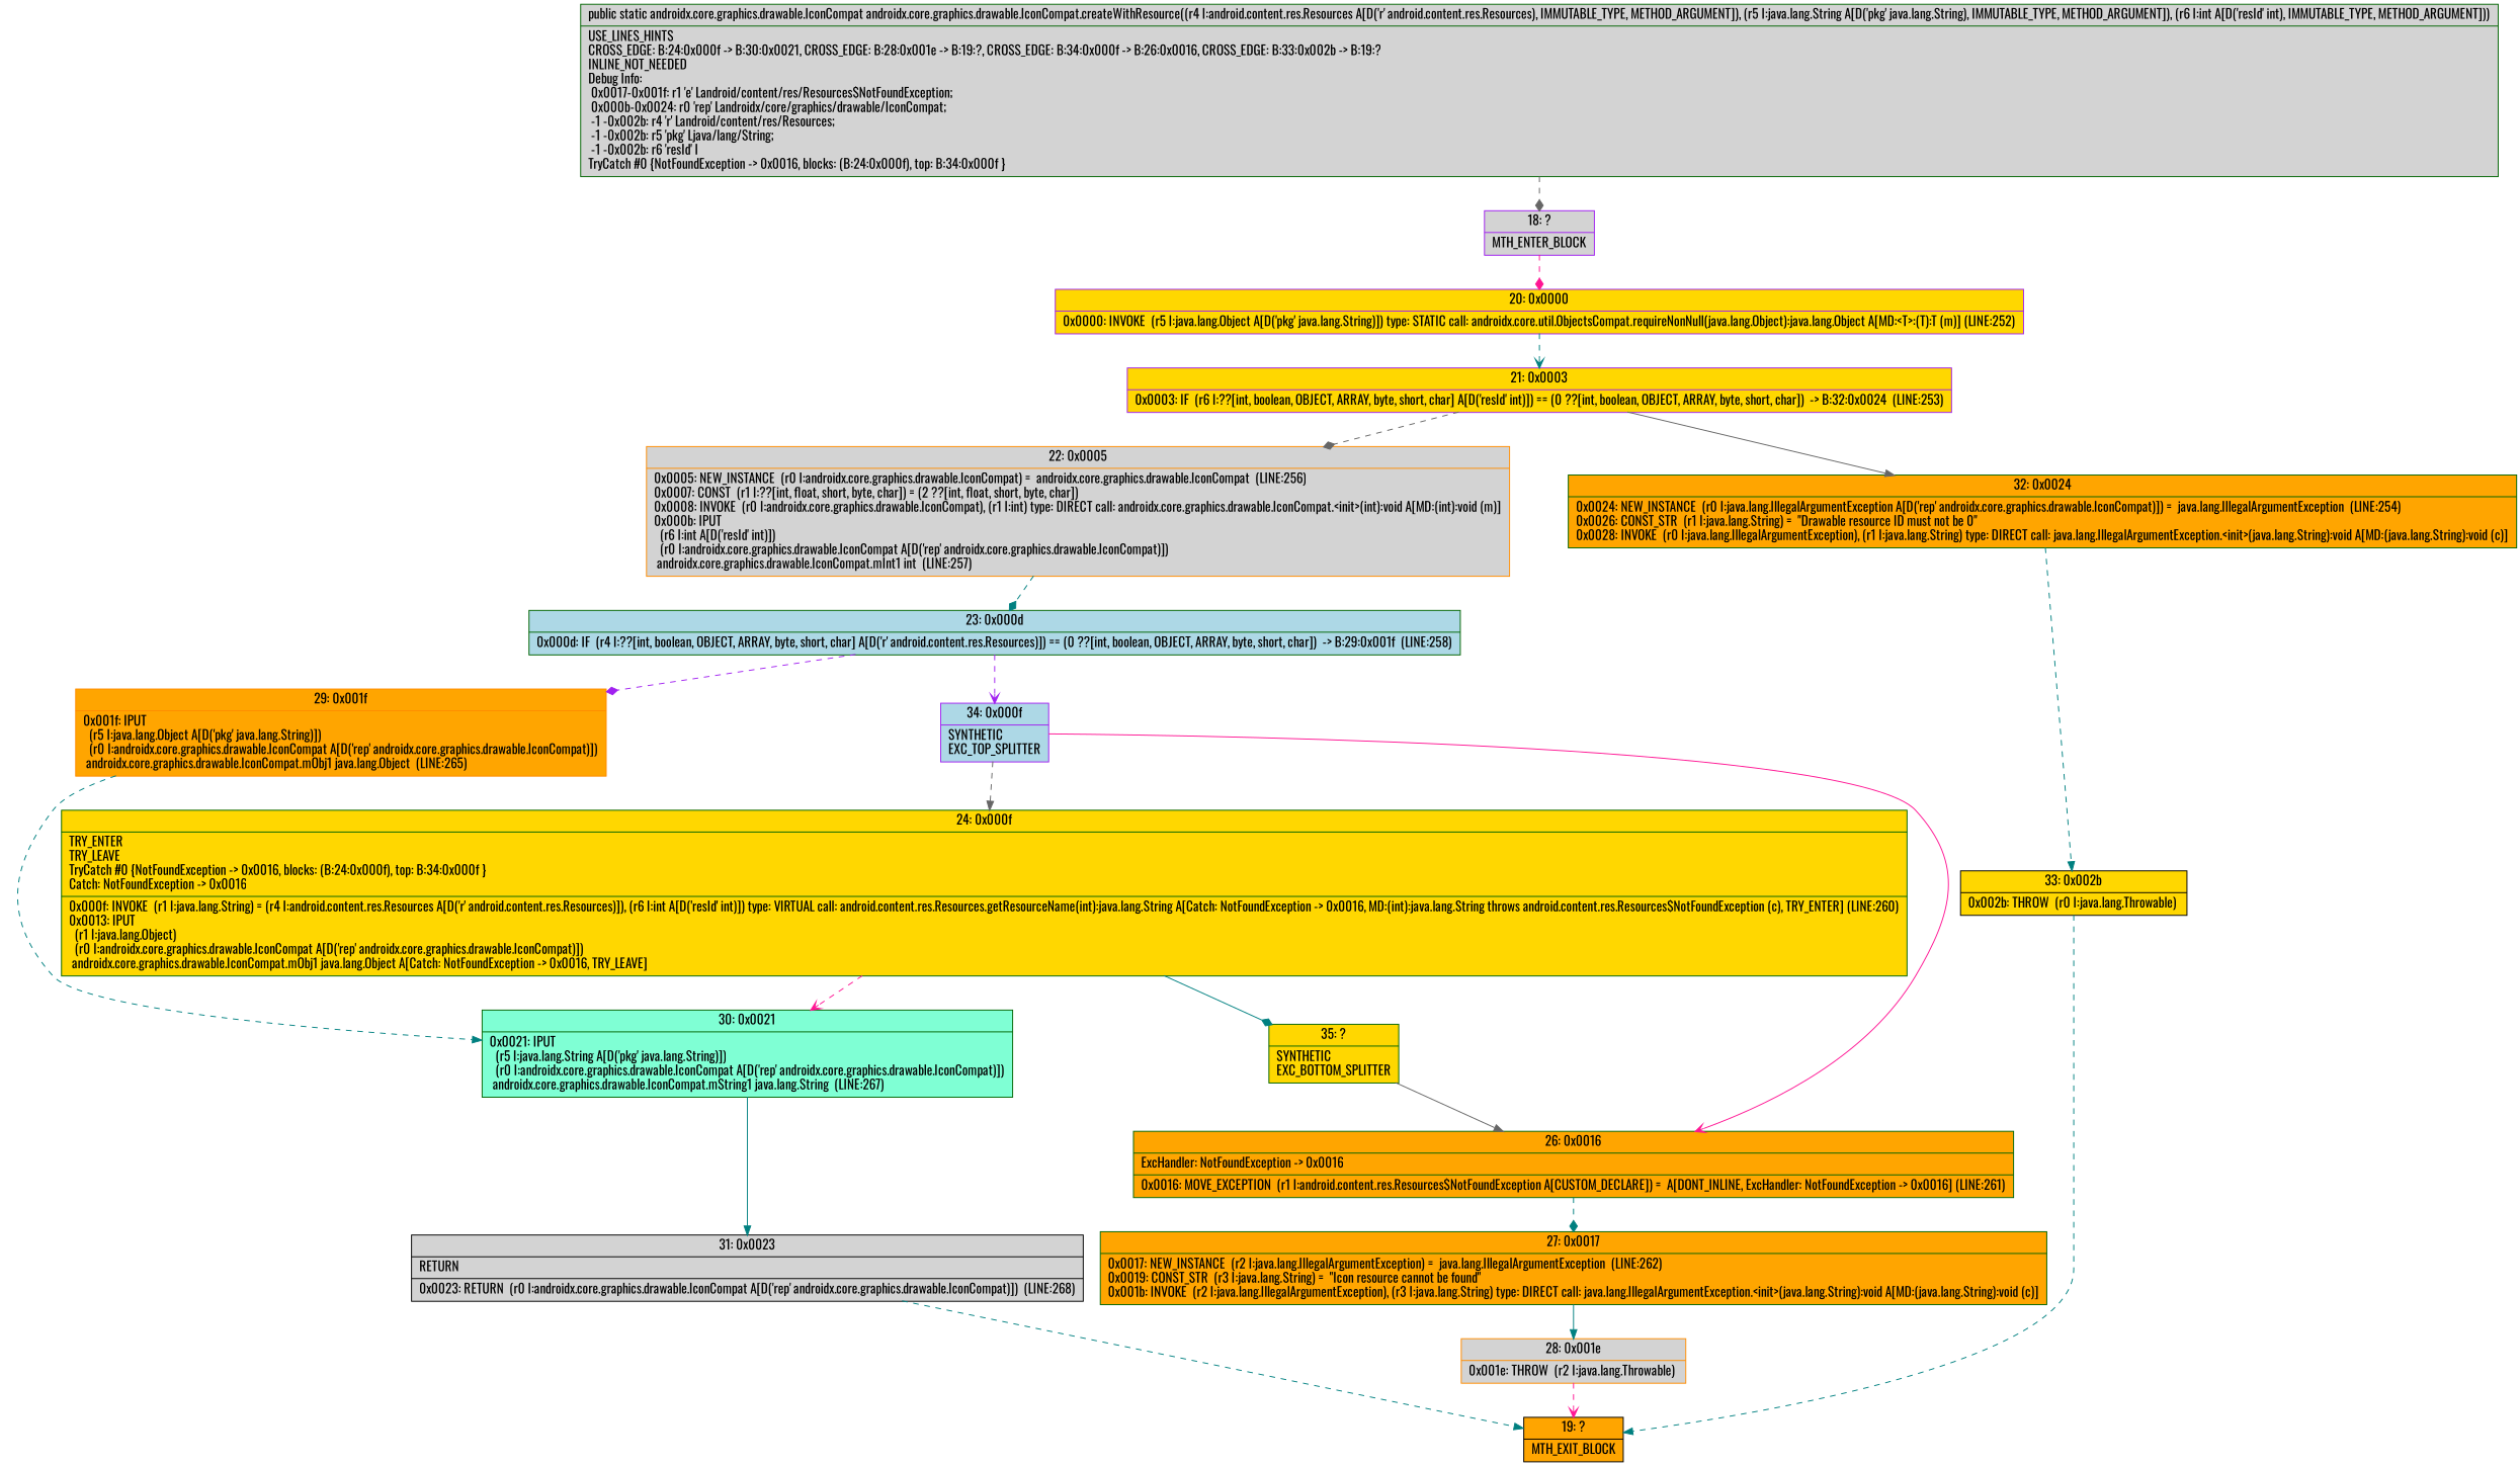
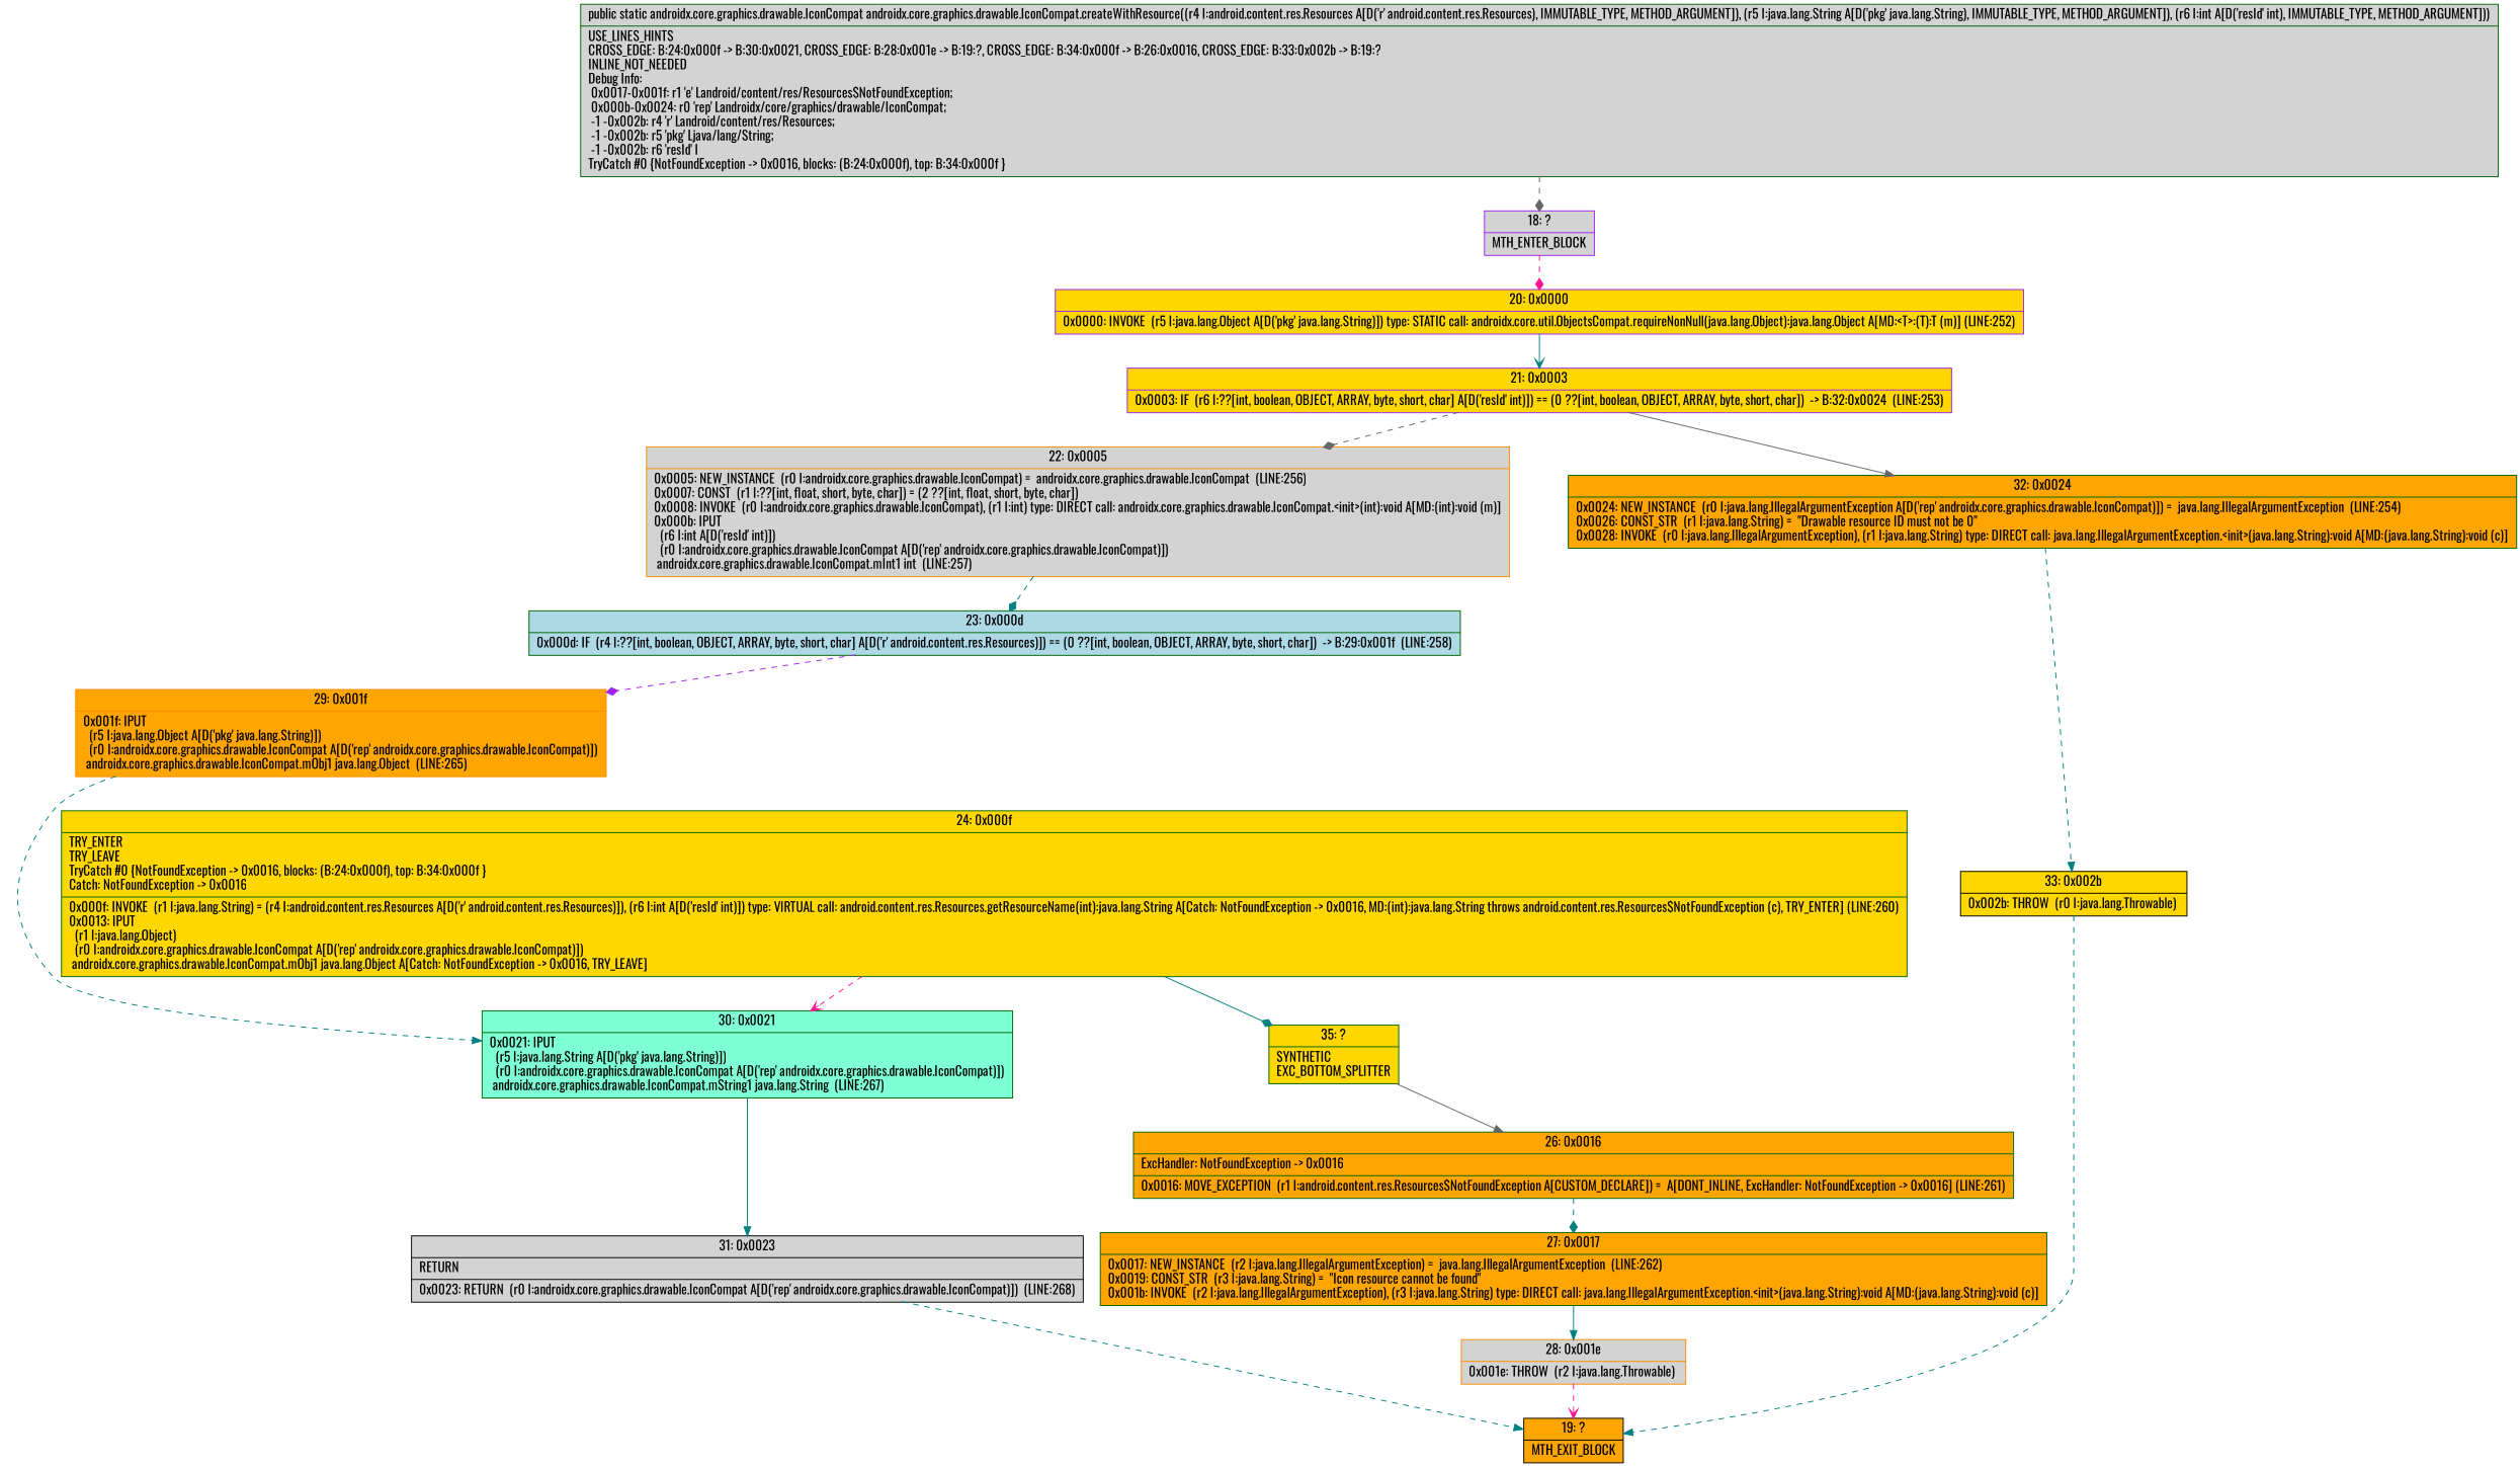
  digraph {
    fontname=Oswald
    node [color=darkgreen fillcolor=lightgrey fontname=Oswald shape=record style=filled]
    edge [arrowhead=normal color=teal fontname=Oswald style=dashed]
    n1 [color=purple label="{18\:\ ?|MTH_ENTER_BLOCK\l}"]
    n2 [color=purple fillcolor=gold label="{20\:\ 0x0000|0x0000: INVOKE  (r5 I:java.lang.Object A[D('pkg' java.lang.String)]) type: STATIC call: androidx.core.util.ObjectsCompat.requireNonNull(java.lang.Object):java.lang.Object A[MD:\<T\>:(T):T (m)] (LINE:252)\l}"]
    n3 [color=purple fillcolor=gold label="{21\:\ 0x0003|0x0003: IF  (r6 I:??[int, boolean, OBJECT, ARRAY, byte, short, char] A[D('resId' int)]) == (0 ??[int, boolean, OBJECT, ARRAY, byte, short, char])  \-\> B:32:0x0024  (LINE:253)\l}"]
    n4 [color=darkorange label="{22\:\ 0x0005|0x0005: NEW_INSTANCE  (r0 I:androidx.core.graphics.drawable.IconCompat) =  androidx.core.graphics.drawable.IconCompat  (LINE:256)\l0x0007: CONST  (r1 I:??[int, float, short, byte, char]) = (2 ??[int, float, short, byte, char]) \l0x0008: INVOKE  (r0 I:androidx.core.graphics.drawable.IconCompat), (r1 I:int) type: DIRECT call: androidx.core.graphics.drawable.IconCompat.\<init\>(int):void A[MD:(int):void (m)]\l0x000b: IPUT  \l  (r6 I:int A[D('resId' int)])\l  (r0 I:androidx.core.graphics.drawable.IconCompat A[D('rep' androidx.core.graphics.drawable.IconCompat)])\l androidx.core.graphics.drawable.IconCompat.mInt1 int  (LINE:257)\l}"]
    n5 [fillcolor=orange label="{32\:\ 0x0024|0x0024: NEW_INSTANCE  (r0 I:java.lang.IllegalArgumentException A[D('rep' androidx.core.graphics.drawable.IconCompat)]) =  java.lang.IllegalArgumentException  (LINE:254)\l0x0026: CONST_STR  (r1 I:java.lang.String) =  \"Drawable resource ID must not be 0\" \l0x0028: INVOKE  (r0 I:java.lang.IllegalArgumentException), (r1 I:java.lang.String) type: DIRECT call: java.lang.IllegalArgumentException.\<init\>(java.lang.String):void A[MD:(java.lang.String):void (c)]\l}"]
    n6 [fillcolor=lightblue label="{23\:\ 0x000d|0x000d: IF  (r4 I:??[int, boolean, OBJECT, ARRAY, byte, short, char] A[D('r' android.content.res.Resources)]) == (0 ??[int, boolean, OBJECT, ARRAY, byte, short, char])  \-\> B:29:0x001f  (LINE:258)\l}"]
    n7 [color=black fillcolor=gold label="{33\:\ 0x002b|0x002b: THROW  (r0 I:java.lang.Throwable) \l}"]
    n8 [color=darkorange fillcolor=orange label="{29\:\ 0x001f|0x001f: IPUT  \l  (r5 I:java.lang.Object A[D('pkg' java.lang.String)])\l  (r0 I:androidx.core.graphics.drawable.IconCompat A[D('rep' androidx.core.graphics.drawable.IconCompat)])\l androidx.core.graphics.drawable.IconCompat.mObj1 java.lang.Object  (LINE:265)\l}"]
-   n9 [color=purple fillcolor=lightblue label="{34\:\ 0x000f|SYNTHETIC\lEXC_TOP_SPLITTER\l}"]
    n10 [fillcolor=aquamarine label="{30\:\ 0x0021|0x0021: IPUT  \l  (r5 I:java.lang.String A[D('pkg' java.lang.String)])\l  (r0 I:androidx.core.graphics.drawable.IconCompat A[D('rep' androidx.core.graphics.drawable.IconCompat)])\l androidx.core.graphics.drawable.IconCompat.mString1 java.lang.String  (LINE:267)\l}"]
    n11 [fillcolor=gold label="{24\:\ 0x000f|TRY_ENTER\lTRY_LEAVE\lTryCatch #0 \{NotFoundException \-\> 0x0016, blocks: (B:24:0x000f), top: B:34:0x000f \}\lCatch: NotFoundException \-\> 0x0016\l|0x000f: INVOKE  (r1 I:java.lang.String) = (r4 I:android.content.res.Resources A[D('r' android.content.res.Resources)]), (r6 I:int A[D('resId' int)]) type: VIRTUAL call: android.content.res.Resources.getResourceName(int):java.lang.String A[Catch: NotFoundException \-\> 0x0016, MD:(int):java.lang.String throws android.content.res.Resources$NotFoundException (c), TRY_ENTER] (LINE:260)\l0x0013: IPUT  \l  (r1 I:java.lang.Object)\l  (r0 I:androidx.core.graphics.drawable.IconCompat A[D('rep' androidx.core.graphics.drawable.IconCompat)])\l androidx.core.graphics.drawable.IconCompat.mObj1 java.lang.Object A[Catch: NotFoundException \-\> 0x0016, TRY_LEAVE]\l}"]
    n12 [fillcolor=orange label="{26\:\ 0x0016|ExcHandler: NotFoundException \-\> 0x0016\l|0x0016: MOVE_EXCEPTION  (r1 I:android.content.res.Resources$NotFoundException A[CUSTOM_DECLARE]) =  A[DONT_INLINE, ExcHandler: NotFoundException \-\> 0x0016] (LINE:261)\l}"]
    n13 [color=black label="{31\:\ 0x0023|RETURN\l|0x0023: RETURN  (r0 I:androidx.core.graphics.drawable.IconCompat A[D('rep' androidx.core.graphics.drawable.IconCompat)])  (LINE:268)\l}"]
    n14 [color=black fillcolor=orange label="{19\:\ ?|MTH_EXIT_BLOCK\l}"]
    n15 [fillcolor=gold label="{35\:\ ?|SYNTHETIC\lEXC_BOTTOM_SPLITTER\l}"]
    n16 [fillcolor=orange label="{27\:\ 0x0017|0x0017: NEW_INSTANCE  (r2 I:java.lang.IllegalArgumentException) =  java.lang.IllegalArgumentException  (LINE:262)\l0x0019: CONST_STR  (r3 I:java.lang.String) =  \"Icon resource cannot be found\" \l0x001b: INVOKE  (r2 I:java.lang.IllegalArgumentException), (r3 I:java.lang.String) type: DIRECT call: java.lang.IllegalArgumentException.\<init\>(java.lang.String):void A[MD:(java.lang.String):void (c)]\l}"]
    n17 [color=darkorange label="{28\:\ 0x001e|0x001e: THROW  (r2 I:java.lang.Throwable) \l}"]
    n18 [label="{public static androidx.core.graphics.drawable.IconCompat androidx.core.graphics.drawable.IconCompat.createWithResource((r4 I:android.content.res.Resources A[D('r' android.content.res.Resources), IMMUTABLE_TYPE, METHOD_ARGUMENT]), (r5 I:java.lang.String A[D('pkg' java.lang.String), IMMUTABLE_TYPE, METHOD_ARGUMENT]), (r6 I:int A[D('resId' int), IMMUTABLE_TYPE, METHOD_ARGUMENT]))  | USE_LINES_HINTS\lCROSS_EDGE: B:24:0x000f \-\> B:30:0x0021, CROSS_EDGE: B:28:0x001e \-\> B:19:?, CROSS_EDGE: B:34:0x000f \-\> B:26:0x0016, CROSS_EDGE: B:33:0x002b \-\> B:19:?\lINLINE_NOT_NEEDED\lDebug Info:\l  0x0017\-0x001f: r1 'e' Landroid\/content\/res\/Resources$NotFoundException;\l  0x000b\-0x0024: r0 'rep' Landroidx\/core\/graphics\/drawable\/IconCompat;\l  \-1 \-0x002b: r4 'r' Landroid\/content\/res\/Resources;\l  \-1 \-0x002b: r5 'pkg' Ljava\/lang\/String;\l  \-1 \-0x002b: r6 'resId' I\lTryCatch #0 \{NotFoundException \-\> 0x0016, blocks: (B:24:0x000f), top: B:34:0x000f \}\l}"]
    n1 -> n2 [arrowhead=diamond color=deeppink]
-   n2 -> n3 [arrowhead=vee]
+   n2 -> n3 [arrowhead=vee style=solid]
    n3 -> n4 [arrowhead=diamond color=gray40]
    n3 -> n5 [color=gray40 style=solid]
    n4 -> n6 [arrowhead=diamond]
    n5 -> n7
    n6 -> n8 [arrowhead=diamond color=purple]
-   n6 -> n9 [arrowhead=vee color=purple]
    n7 -> n14
    n8 -> n10
-   n9 -> n11 [color=gray40]
-   n9 -> n12 [arrowhead=vee color=deeppink style=solid]
    n10 -> n13 [style=solid]
    n11 -> n10 [arrowhead=vee color=deeppink]
    n11 -> n15 [arrowhead=diamond style=solid]
    n12 -> n16 [arrowhead=diamond]
    n13 -> n14
    n15 -> n12 [color=gray40 style=solid]
    n16 -> n17 [style=solid]
    n17 -> n14 [arrowhead=vee color=deeppink]
    n18 -> n1 [arrowhead=diamond color=gray40]
  }
